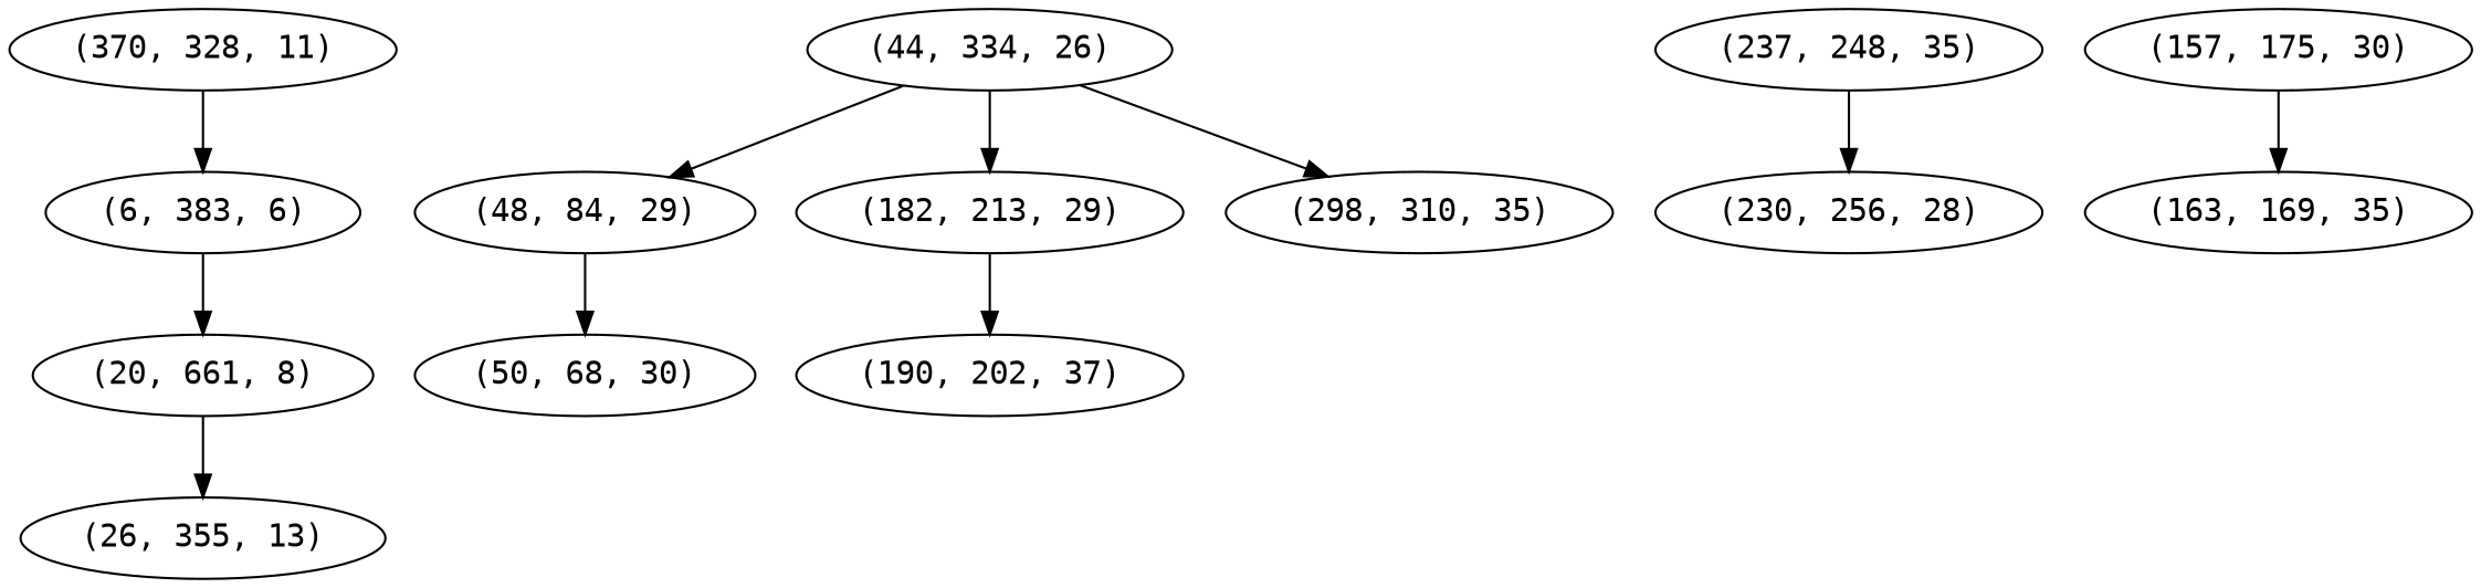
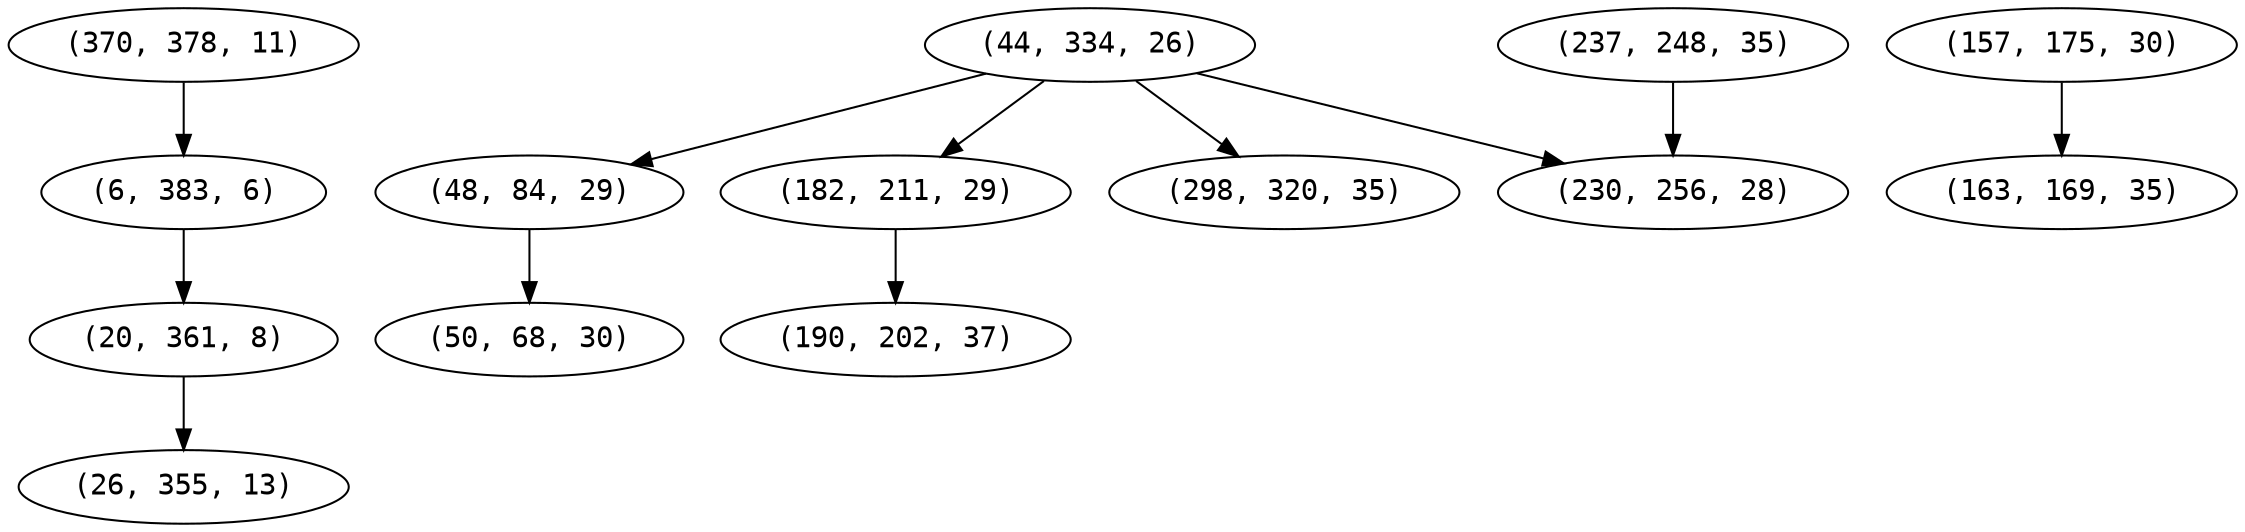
  digraph {
    fontname="DejaVu Sans Mono"
    node [fontname="DejaVu Sans Mono"]
    edge [fontname="DejaVu Sans Mono"]
    "(6, 383, 6)"
-   "(20, 361, 8)" [label="(20, 661, 8)"]
+   "(20, 361, 8)"
    "(26, 355, 13)"
-   "(370, 378, 11)" [label="(370, 328, 11)"]
+   "(370, 378, 11)"
    n5 [label="(48, 84, 29)"]
    "(44, 334, 26)"
-   "(182, 211, 29)" [label="(182, 213, 29)"]
+   "(182, 211, 29)"
    "(230, 256, 28)"
-   "(298, 320, 35)" [label="(298, 310, 35)"]
+   "(298, 320, 35)"
    n10 [label="(50, 68, 30)"]
    "(157, 175, 30)"
    "(163, 169, 35)"
    "(190, 202, 37)"
    "(237, 248, 35)"
    "(6, 383, 6)" -> "(20, 361, 8)"
    "(20, 361, 8)" -> "(26, 355, 13)"
    "(370, 378, 11)" -> "(6, 383, 6)"
    n5 -> n10
    "(44, 334, 26)" -> n5
    "(44, 334, 26)" -> "(182, 211, 29)"
+   "(44, 334, 26)" -> "(230, 256, 28)"
    "(44, 334, 26)" -> "(298, 320, 35)"
    "(182, 211, 29)" -> "(190, 202, 37)"
    "(157, 175, 30)" -> "(163, 169, 35)"
    "(237, 248, 35)" -> "(230, 256, 28)"
  }
